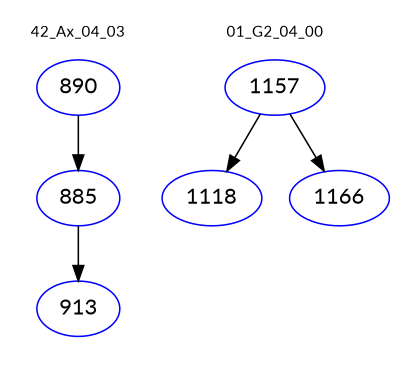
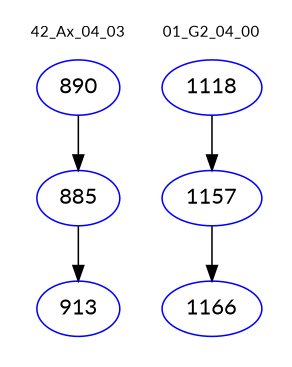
  digraph {
    fontname=Lato
    node [color=blue fontname=Lato]
    edge [color=black fontname=Lato]
    n1 [label=885]
    n2 [label=890]
    n3 [label=913]
    n4 [label=1157]
    n5 [label=1118]
    n6 [label=1166]
    subgraph cluster_1 {
      color=white
      fontsize=10
      label="42_Ax_04_03"
      n1
      n2
      n3
    }
    subgraph cluster_2 {
      color=white
      fontsize=10
      label="01_G2_04_00"
      n4
      n5
      n6
    }
    n1 -> n3
    n2 -> n1
-   n4 -> n5
+   n5 -> n4
    n4 -> n6
  }
